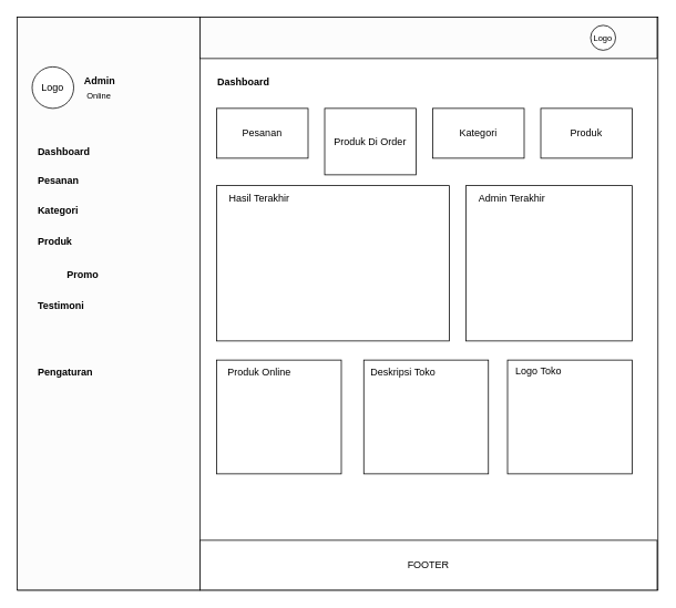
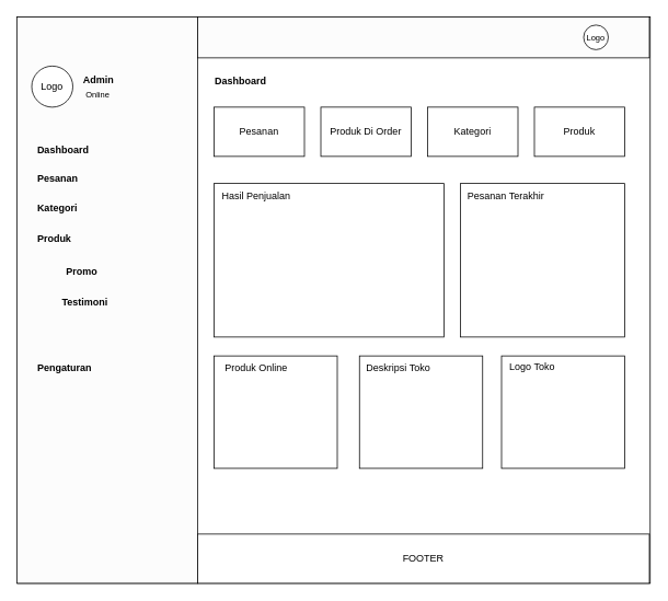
  <mxCell id="0" />
  <mxCell id="1" parent="0" />
  <mxCell id="2" value="" style="rounded=0;whiteSpace=wrap;html=1;" parent="1" vertex="1"><mxGeometry x="21" y="20" width="770" height="690" as="geometry" /></mxCell>
  <mxCell id="3" value="" style="rounded=0;whiteSpace=wrap;html=1;fillColor=#FCFCFC;" vertex="1" parent="1"><mxGeometry x="20" y="20" width="220" height="690" as="geometry" /></mxCell>
  <mxCell id="4" value="" style="rounded=0;whiteSpace=wrap;html=1;fillColor=#FCFCFC;" vertex="1" parent="1"><mxGeometry x="240" y="20" width="550" height="50" as="geometry" /></mxCell>
  <mxCell id="5" value="&lt;font style=&quot;font-size: 10px;&quot;&gt;Logo&lt;/font&gt;" style="ellipse;whiteSpace=wrap;html=1;aspect=fixed;fillColor=#FFFFFF;" vertex="1" parent="1"><mxGeometry x="710" y="30" width="30" height="30" as="geometry" /></mxCell>
  <mxCell id="6" value="" style="shape=image;html=1;verticalAlign=top;verticalLabelPosition=bottom;labelBackgroundColor=#ffffff;imageAspect=0;aspect=fixed;image=https://cdn3.iconfinder.com/data/icons/user-interface-169/32/logout-128.png;fontSize=10;fillColor=#FFFFFF;" vertex="1" parent="1"><mxGeometry x="743" y="30" width="28" height="28" as="geometry" /></mxCell>
  <mxCell id="7" value="" style="shape=image;html=1;verticalAlign=top;verticalLabelPosition=bottom;labelBackgroundColor=#ffffff;imageAspect=0;aspect=fixed;image=https://cdn1.iconfinder.com/data/icons/iconoir-vol-3/24/line-space-128.png;fontSize=10;fillColor=#FFFFFF;" vertex="1" parent="1"><mxGeometry x="250" y="28" width="38" height="38" as="geometry" /></mxCell>
  <mxCell id="8" value="&lt;font style=&quot;font-size: 12px;&quot;&gt;Logo&lt;/font&gt;" style="ellipse;whiteSpace=wrap;html=1;aspect=fixed;fillColor=#FFFFFF;" vertex="1" parent="1"><mxGeometry x="38" y="80" width="50" height="50" as="geometry" /></mxCell>
  <mxCell id="9" value="&lt;b&gt;Admin&lt;/b&gt;" style="text;html=1;resizable=0;autosize=1;align=center;verticalAlign=middle;points=[];fillColor=none;strokeColor=none;rounded=0;fontSize=12;" vertex="1" parent="1"><mxGeometry x="89" y="82" width="60" height="30" as="geometry" /></mxCell>
  <mxCell id="10" value="&lt;font style=&quot;font-size: 10px;&quot;&gt;Online&lt;/font&gt;" style="text;html=1;resizable=0;autosize=1;align=center;verticalAlign=middle;points=[];fillColor=none;strokeColor=none;rounded=0;fontSize=12;" vertex="1" parent="1"><mxGeometry x="93" y="100" width="50" height="30" as="geometry" /></mxCell>
  <mxCell id="11" value="&lt;b&gt;Dashboard&lt;/b&gt;" style="text;html=1;resizable=0;autosize=1;align=center;verticalAlign=middle;points=[];fillColor=none;strokeColor=none;rounded=0;fontSize=12;" vertex="1" parent="1"><mxGeometry x="247" y="83" width="90" height="30" as="geometry" /></mxCell>
  <mxCell id="12" value="&lt;b&gt;Dashboard&lt;/b&gt;" style="text;html=1;resizable=0;autosize=1;align=left;verticalAlign=middle;points=[];fillColor=none;strokeColor=none;rounded=0;fontSize=12;" vertex="1" parent="1"><mxGeometry x="43" y="167" width="90" height="30" as="geometry" /></mxCell>
  <mxCell id="13" value="&lt;b&gt;Kategori&lt;/b&gt;" style="text;html=1;resizable=0;autosize=1;align=left;verticalAlign=middle;points=[];fillColor=none;strokeColor=none;rounded=0;fontSize=12;" vertex="1" parent="1"><mxGeometry x="43" y="238" width="70" height="30" as="geometry" /></mxCell>
  <mxCell id="14" value="&lt;b&gt;Produk&lt;/b&gt;" style="text;html=1;resizable=0;autosize=1;align=left;verticalAlign=middle;points=[];fillColor=none;strokeColor=none;rounded=0;fontSize=12;" vertex="1" parent="1"><mxGeometry x="43" y="276" width="60" height="30" as="geometry" /></mxCell>
  <mxCell id="15" value="&lt;b&gt;Promo&lt;/b&gt;" style="text;html=1;resizable=0;autosize=1;align=left;verticalAlign=middle;points=[];fillColor=none;strokeColor=none;rounded=0;fontSize=12;" vertex="1" parent="1"><mxGeometry x="78" y="315" width="60" height="30" as="geometry" /></mxCell>
  <mxCell id="16" value="&lt;b&gt;Pesanan&lt;/b&gt;" style="text;html=1;resizable=0;autosize=1;align=left;verticalAlign=middle;points=[];fillColor=none;strokeColor=none;rounded=0;fontSize=12;" vertex="1" parent="1"><mxGeometry x="43" y="202" width="70" height="30" as="geometry" /></mxCell>
- <mxCell id="17" value="&lt;div style=&quot;&quot;&gt;&lt;b style=&quot;background-color: initial;&quot;&gt;Testimoni&lt;/b&gt;&lt;/div&gt;" style="text;html=1;resizable=0;autosize=1;align=left;verticalAlign=middle;points=[];fillColor=none;strokeColor=none;rounded=0;fontSize=12;" vertex="1" parent="1"><mxGeometry x="43" y="353" width="80" height="30" as="geometry" /></mxCell>
+ <mxCell id="17" value="&lt;div style=&quot;&quot;&gt;&lt;b style=&quot;background-color: initial;&quot;&gt;Testimoni&lt;/b&gt;&lt;/div&gt;" style="text;html=1;resizable=0;autosize=1;align=left;verticalAlign=middle;points=[];fillColor=none;strokeColor=none;rounded=0;fontSize=12;" vertex="1" parent="1"><mxGeometry x="73" y="353" width="80" height="30" as="geometry" /></mxCell>
  <mxCell id="18" value="&lt;div style=&quot;&quot;&gt;&lt;b style=&quot;background-color: initial;&quot;&gt;Pengaturan&lt;/b&gt;&lt;/div&gt;" style="text;html=1;resizable=0;autosize=1;align=left;verticalAlign=middle;points=[];fillColor=none;strokeColor=none;rounded=0;fontSize=12;" vertex="1" parent="1"><mxGeometry x="43" y="433" width="90" height="30" as="geometry" /></mxCell>
  <mxCell id="19" value="&lt;font style=&quot;font-size: 12px;&quot;&gt;Pesanan&lt;/font&gt;" style="rounded=0;whiteSpace=wrap;html=1;fontSize=10;fillColor=#FFFFFF;" vertex="1" parent="1"><mxGeometry x="260" y="130" width="110" height="60" as="geometry" /></mxCell>
- <mxCell id="20" value="&lt;font style=&quot;font-size: 12px;&quot;&gt;Produk Di Order&lt;/font&gt;" style="rounded=0;whiteSpace=wrap;html=1;fontSize=10;fillColor=#FFFFFF;" vertex="1" parent="1"><mxGeometry x="390" y="130" width="110" height="80" as="geometry" /></mxCell>
+ <mxCell id="20" value="&lt;font style=&quot;font-size: 12px;&quot;&gt;Produk Di Order&lt;/font&gt;" style="rounded=0;whiteSpace=wrap;html=1;fontSize=10;fillColor=#FFFFFF;" vertex="1" parent="1"><mxGeometry x="390" y="130" width="110" height="60" as="geometry" /></mxCell>
  <mxCell id="21" value="&lt;font style=&quot;font-size: 12px;&quot;&gt;Kategori&lt;/font&gt;" style="rounded=0;whiteSpace=wrap;html=1;fontSize=10;fillColor=#FFFFFF;" vertex="1" parent="1"><mxGeometry x="520" y="130" width="110" height="60" as="geometry" /></mxCell>
  <mxCell id="22" value="&lt;font style=&quot;font-size: 12px;&quot;&gt;Produk&lt;/font&gt;" style="rounded=0;whiteSpace=wrap;html=1;fontSize=10;fillColor=#FFFFFF;" vertex="1" parent="1"><mxGeometry x="650" y="130" width="110" height="60" as="geometry" /></mxCell>
  <mxCell id="23" value="" style="rounded=0;whiteSpace=wrap;html=1;fontSize=10;fillColor=#FFFFFF;" vertex="1" parent="1"><mxGeometry x="260" y="223" width="280" height="187" as="geometry" /></mxCell>
- <mxCell id="24" value="Hasil Terakhir" style="text;html=1;resizable=0;autosize=1;align=center;verticalAlign=middle;points=[];fillColor=none;strokeColor=none;rounded=0;fontSize=12;" vertex="1" parent="1"><mxGeometry x="256" y="224" width="110" height="30" as="geometry" /></mxCell>
+ <mxCell id="24" value="Hasil Penjualan" style="text;html=1;resizable=0;autosize=1;align=center;verticalAlign=middle;points=[];fillColor=none;strokeColor=none;rounded=0;fontSize=12;" vertex="1" parent="1"><mxGeometry x="256" y="224" width="110" height="30" as="geometry" /></mxCell>
  <mxCell id="25" value="" style="rounded=0;whiteSpace=wrap;html=1;fontSize=10;fillColor=#FFFFFF;" vertex="1" parent="1"><mxGeometry x="560" y="223" width="200" height="187" as="geometry" /></mxCell>
- <mxCell id="26" value="Admin Terakhir" style="text;html=1;resizable=0;autosize=1;align=center;verticalAlign=middle;points=[];fillColor=none;strokeColor=none;rounded=0;fontSize=12;" vertex="1" parent="1"><mxGeometry x="555" y="223" width="120" height="30" as="geometry" /></mxCell>
+ <mxCell id="26" value="Pesanan Terakhir" style="text;html=1;resizable=0;autosize=1;align=center;verticalAlign=middle;points=[];fillColor=none;strokeColor=none;rounded=0;fontSize=12;" vertex="1" parent="1"><mxGeometry x="555" y="223" width="120" height="30" as="geometry" /></mxCell>
  <mxCell id="27" value="" style="rounded=0;whiteSpace=wrap;html=1;fontSize=10;fillColor=#FFFFFF;" vertex="1" parent="1"><mxGeometry x="260" y="433" width="150" height="137" as="geometry" /></mxCell>
  <mxCell id="28" value="" style="rounded=0;whiteSpace=wrap;html=1;fontSize=10;fillColor=#FFFFFF;" vertex="1" parent="1"><mxGeometry x="437" y="433" width="150" height="137" as="geometry" /></mxCell>
  <mxCell id="29" value="" style="rounded=0;whiteSpace=wrap;html=1;fontSize=10;fillColor=#FFFFFF;" vertex="1" parent="1"><mxGeometry x="610" y="433" width="150" height="137" as="geometry" /></mxCell>
  <mxCell id="30" value="Produk Online" style="text;html=1;resizable=0;autosize=1;align=center;verticalAlign=middle;points=[];fillColor=none;strokeColor=none;rounded=0;fontSize=12;" vertex="1" parent="1"><mxGeometry x="256" y="433" width="110" height="30" as="geometry" /></mxCell>
  <mxCell id="31" value="Deskripsi Toko" style="text;html=1;resizable=0;autosize=1;align=center;verticalAlign=middle;points=[];fillColor=none;strokeColor=none;rounded=0;fontSize=12;" vertex="1" parent="1"><mxGeometry x="434" y="433" width="100" height="30" as="geometry" /></mxCell>
  <mxCell id="32" value="Logo Toko" style="text;html=1;resizable=0;autosize=1;align=center;verticalAlign=middle;points=[];fillColor=none;strokeColor=none;rounded=0;fontSize=12;" vertex="1" parent="1"><mxGeometry x="607" y="431" width="80" height="30" as="geometry" /></mxCell>
  <mxCell id="33" value="FOOTER" style="rounded=0;whiteSpace=wrap;html=1;fontSize=12;fillColor=#FFFFFF;" vertex="1" parent="1"><mxGeometry x="240" y="650" width="550" height="60" as="geometry" /></mxCell>
